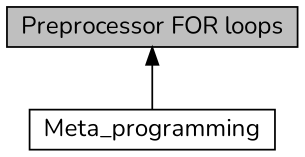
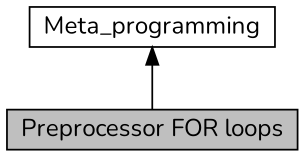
  digraph {
    rankdir=TB
    fontname=Nunito
    node [color=black fontname=Nunito fontsize=14 shape=box style=filled]
    n1 [fillcolor=grey75 fontcolor=black height=0.2 label="Preprocessor FOR loops" width=0.4]
    n2 [fillcolor=white height=0.2 label=Meta_programming width=0.4]
-   n1 -> n2 [dir=back fontname=Nunito fontsize=14 labelfontname=Helvetica labelfontsize=14 shape=plaintext style=solid]
+   n2 -> n1 [dir=back fontname=Nunito fontsize=14 labelfontname=Helvetica labelfontsize=14 shape=plaintext style=solid]
  }
